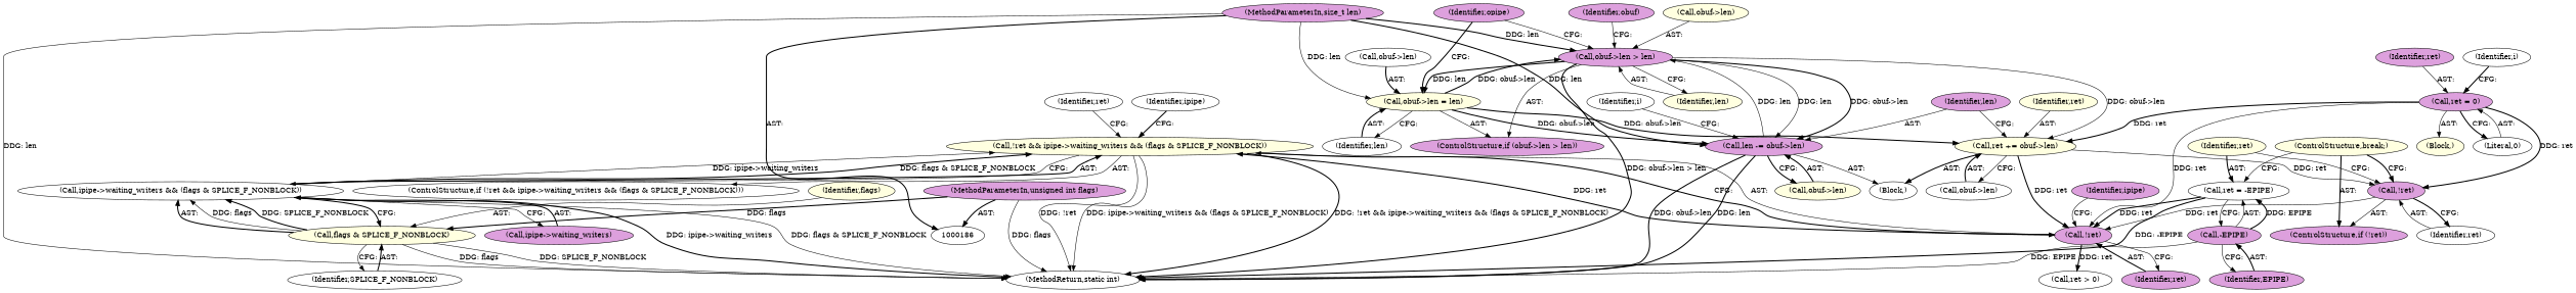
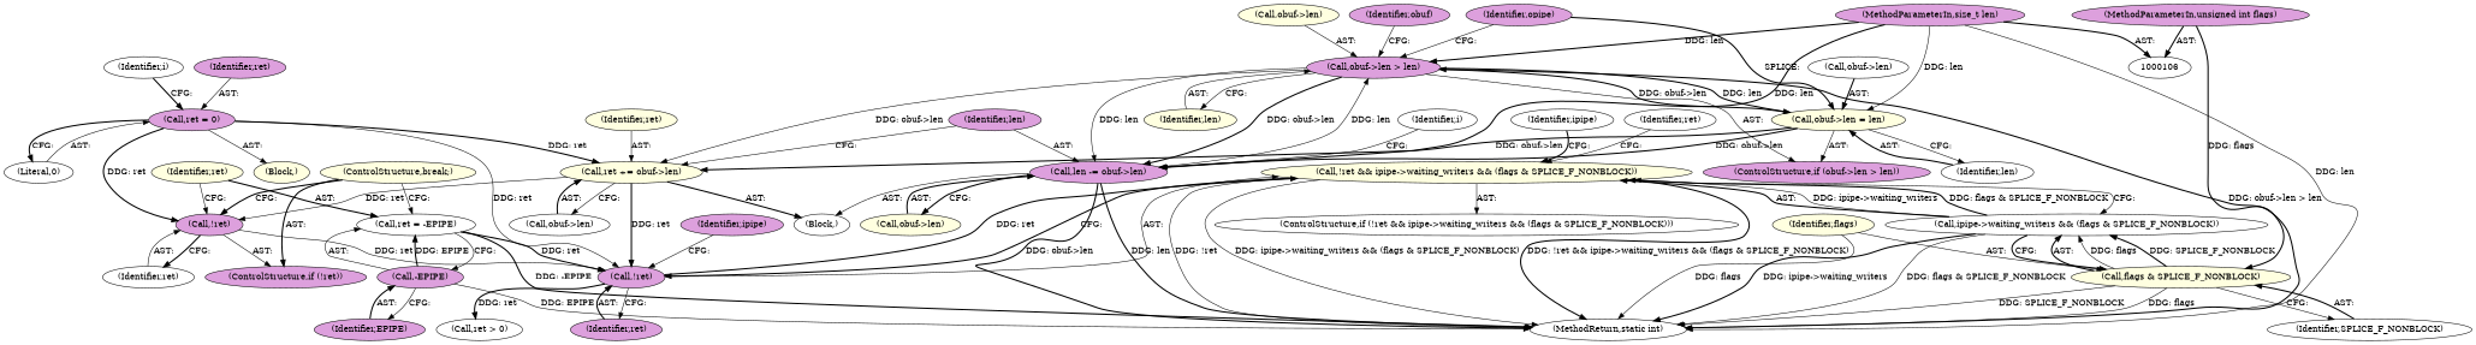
  digraph {
    node [fillcolor=plum style=filled]
    edge [style=solid]
    n1 [fillcolor=lightyellow label="(Call,!ret && ipipe->waiting_writers && (flags & SPLICE_F_NONBLOCK))"]
    n2 [label="(Call,!ret)"]
    n3 [fillcolor=white label="(Call,ipipe->waiting_writers && (flags & SPLICE_F_NONBLOCK))"]
    n4 [fillcolor=white label="(ControlStructure,if (!ret && ipipe->waiting_writers && (flags & SPLICE_F_NONBLOCK)))"]
    n5 [fillcolor=white label="(MethodReturn,static int)"]
    n6 [label="(Identifier,ret)"]
    n7 [fillcolor=white label="(Call,ret > 0)"]
    n8 [fillcolor=lightyellow label="(Call,flags & SPLICE_F_NONBLOCK)"]
-   n9 [label="(Call,ipipe->waiting_writers)"]
    n10 [fillcolor=white label="(Call,ret = -EPIPE)"]
    n11 [label="(Call,-EPIPE)"]
    n12 [label="(Identifier,EPIPE)"]
    n13 [label="(ControlStructure,if (!ret))"]
    n14 [label="(Call,!ret)"]
    n15 [fillcolor=white label="(Identifier,ret)"]
    n16 [fillcolor=lightyellow label="(Call,ret += obuf->len)"]
    n17 [fillcolor=white label="(Call,obuf->len)"]
    n18 [fillcolor=white label="(Block,)"]
    n19 [label="(Call,obuf->len > len)"]
    n20 [fillcolor=lightyellow label="(Call,obuf->len = len)"]
    n21 [label="(Call,len -= obuf->len)"]
    n22 [fillcolor=lightyellow label="(Identifier,len)"]
    n23 [label="(ControlStructure,if (obuf->len > len))"]
    n24 [fillcolor=white label="(Identifier,len)"]
    n25 [fillcolor=lightyellow label="(Call,obuf->len)"]
    n26 [label="(MethodParameterIn,size_t len)"]
-   1000106 [fillcolor=white label=1000186]
+   1000106 [fillcolor=white]
    n28 [label="(Call,ret = 0)"]
    n29 [fillcolor=lightyellow label="(Block,)"]
    n30 [fillcolor=white label="(Literal,0)"]
    n31 [fillcolor=white label="(Identifier,SPLICE_F_NONBLOCK)"]
    n32 [label="(MethodParameterIn,unsigned int flags)"]
    n33 [fillcolor=lightyellow label="(Identifier,ret)"]
    n34 [fillcolor=white label="(Identifier,ret)"]
    n35 [fillcolor=lightyellow label="(Call,obuf->len)"]
    n36 [fillcolor=white label="(Identifier,i)"]
    n37 [fillcolor=white label="(Identifier,i)"]
    n38 [fillcolor=lightyellow label="(Identifier,flags)"]
    n39 [label="(Identifier,len)"]
    n40 [fillcolor=white label="(Call,obuf->len)"]
    n41 [label="(Identifier,ret)"]
    n42 [label="(Identifier,opipe)"]
    n43 [label="(Identifier,obuf)"]
    n44 [fillcolor=white label="(Identifier,ipipe)"]
    n45 [fillcolor=lightyellow label="(Identifier,ret)"]
    n46 [label="(Identifier,ipipe)"]
    n47 [fillcolor=lightyellow label="(ControlStructure,break;)"]
    n1 -> n2 [label="CFG: " style=bold]
    n1 -> n3 [label="CFG: "]
    n1 -> n4 [label="AST: "]
    n1 -> n5 [label="DDG: !ret && ipipe->waiting_writers && (flags & SPLICE_F_NONBLOCK)" style=bold]
    n1 -> n5 [label="DDG: !ret"]
    n1 -> n5 [label="DDG: ipipe->waiting_writers && (flags & SPLICE_F_NONBLOCK)"]
    n2 -> n1 [label="AST: "]
    n2 -> n1 [label="DDG: ret" style=bold]
    n2 -> n6 [label="CFG: "]
    n2 -> n7 [label="DDG: ret" style=bold]
    n3 -> n1 [label="AST: " style=bold]
    n3 -> n1 [label="DDG: ipipe->waiting_writers"]
    n3 -> n1 [label="DDG: flags & SPLICE_F_NONBLOCK" style=bold]
    n3 -> n5 [label="DDG: ipipe->waiting_writers" style=bold]
    n3 -> n5 [label="DDG: flags & SPLICE_F_NONBLOCK"]
    n3 -> n8 [label="CFG: " style=bold]
-   n3 -> n9 [label="CFG: "]
    n6 -> n2 [label="AST: " style=bold]
    n8 -> n3 [label="AST: " style=bold]
    n8 -> n3 [label="DDG: flags"]
    n8 -> n3 [label="DDG: SPLICE_F_NONBLOCK" style=bold]
    n8 -> n5 [label="DDG: SPLICE_F_NONBLOCK"]
    n8 -> n5 [label="DDG: flags"]
    n8 -> n31 [label="CFG: "]
-   n9 -> n3 [label="AST: " style=bold]
    n10 -> n2 [label="DDG: ret" style=bold]
    n10 -> n5 [label="DDG: -EPIPE" style=bold]
    n10 -> n11 [label="CFG: "]
    n11 -> n5 [label="DDG: EPIPE"]
    n11 -> n10 [label="AST: "]
    n11 -> n10 [label="DDG: EPIPE" style=bold]
    n11 -> n12 [label="CFG: "]
    n12 -> n11 [label="AST: " style=bold]
    n14 -> n2 [label="DDG: ret"]
    n14 -> n13 [label="AST: "]
    n14 -> n15 [label="CFG: " style=bold]
    n15 -> n14 [label="AST: "]
    n16 -> n2 [label="DDG: ret" style=bold]
    n16 -> n14 [label="DDG: ret"]
    n16 -> n17 [label="CFG: "]
    n16 -> n18 [label="AST: " style=bold]
    n17 -> n16 [label="AST: " style=bold]
    n19 -> n5 [label="DDG: obuf->len > len" style=bold]
    n19 -> n16 [label="DDG: obuf->len"]
    n19 -> n20 [label="DDG: len" style=bold]
    n19 -> n21 [label="DDG: obuf->len" style=bold]
    n19 -> n21 [label="DDG: len"]
    n19 -> n22 [label="CFG: "]
    n19 -> n23 [label="AST: "]
    n20 -> n16 [label="DDG: obuf->len" style=bold]
    n20 -> n19 [label="DDG: obuf->len" style=bold]
    n20 -> n21 [label="DDG: obuf->len" style=bold]
    n20 -> n23 [label="AST: "]
    n20 -> n24 [label="CFG: "]
    n21 -> n5 [label="DDG: obuf->len" style=bold]
    n21 -> n5 [label="DDG: len" style=bold]
    n21 -> n18 [label="AST: "]
    n21 -> n19 [label="DDG: len"]
    n21 -> n25 [label="CFG: " style=bold]
    n22 -> n19 [label="AST: "]
    n24 -> n20 [label="AST: " style=bold]
    n25 -> n21 [label="AST: " style=bold]
    n26 -> n5 [label="DDG: len"]
    n26 -> n19 [label="DDG: len" style=bold]
    n26 -> n20 [label="DDG: len"]
    n26 -> n21 [label="DDG: len" style=bold]
    n26 -> 1000106 [label="AST: " style=bold]
    n28 -> n2 [label="DDG: ret"]
    n28 -> n14 [label="DDG: ret" style=bold]
    n28 -> n16 [label="DDG: ret" style=bold]
    n28 -> n29 [label="AST: "]
    n28 -> n30 [label="CFG: " style=bold]
    n30 -> n28 [label="AST: "]
    n31 -> n8 [label="AST: " style=bold]
-   n32 -> n5 [label="DDG: flags"]
+   n38 -> n5 [label="DDG: flags"]
    n32 -> n8 [label="DDG: flags" style=bold]
    n32 -> 1000106 [label="AST: " style=bold]
    n33 -> n10 [label="AST: " style=bold]
    n33 -> n14 [label="CFG: "]
    n34 -> n1 [label="CFG: "]
    n35 -> n19 [label="AST: "]
    n36 -> n28 [label="CFG: " style=bold]
    n37 -> n21 [label="CFG: "]
    n38 -> n8 [label="AST: "]
    n39 -> n16 [label="CFG: "]
    n39 -> n21 [label="AST: "]
    n40 -> n20 [label="AST: " style=bold]
    n41 -> n28 [label="AST: "]
    n42 -> n19 [label="CFG: "]
-   n42 -> n20 [label="CFG: " style=bold]
+   n42 -> n20 [label="SPLICE: " style=bold]
    n43 -> n19 [label="CFG: "]
    n44 -> n1 [label="CFG: " style=bold]
    n45 -> n16 [label="AST: "]
    n46 -> n2 [label="CFG: "]
    n47 -> n10 [label="CFG: "]
    n47 -> n13 [label="AST: " style=bold]
    n47 -> n14 [label="CFG: " style=bold]
  }
